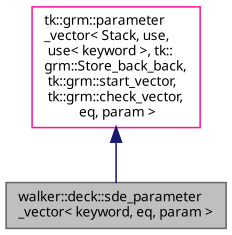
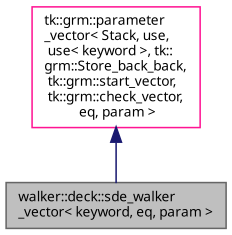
  digraph {
    rankdir=TB
    fontname="Noto Sans"
    node [fontname="Noto Sans" fontsize=9 shape=record]
-   n1 [color=gray40 fillcolor=grey75 fontcolor=black height=0.2 label="walker::deck::sde_parameter\l_vector\< keyword, eq, param \>" style=filled width=0.4]
+   n1 [color=gray40 fillcolor=grey75 fontcolor=black height=0.2 label="walker::deck::sde_walker\l_vector\< keyword, eq, param \>" style=filled width=0.4]
    n2 [color=deeppink height=0.2 label="tk::grm::parameter\l_vector\< Stack, use,\l use\< keyword \>, tk::\lgrm::Store_back_back,\l tk::grm::start_vector,\l tk::grm::check_vector,\l eq, param \>" width=0.4]
    n2 -> n1 [color=midnightblue dir=back fontname="Noto Sans" fontsize=9 labelfontname="sans-serif" labelfontsize=9 style=solid]
  }
